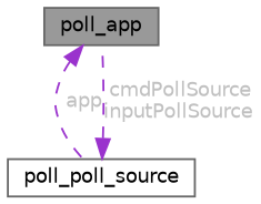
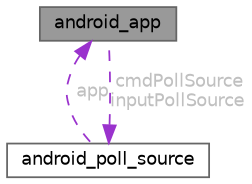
  digraph {
    node [color=gray40 fontname=Helvetica fontsize=10 shape=box style=filled]
    edge [color=darkorchid3 dir=back fontcolor=grey fontname=Helvetica fontsize=10 labelfontname=Helvetica labelfontsize=10 style=dashed]
-   n1 [fillcolor=grey60 fontcolor=black height=0.2 label=poll_app width=0.4]
-   n2 [fillcolor=white height=0.2 label=poll_poll_source width=0.4]
+   n1 [fillcolor=grey60 fontcolor=black height=0.2 label=android_app width=0.4]
+   n2 [fillcolor=white height=0.2 label=android_poll_source width=0.4]
    n1 -> n2 [label=" app"]
    n2 -> n1 [label=" cmdPollSource\ninputPollSource"]
  }
